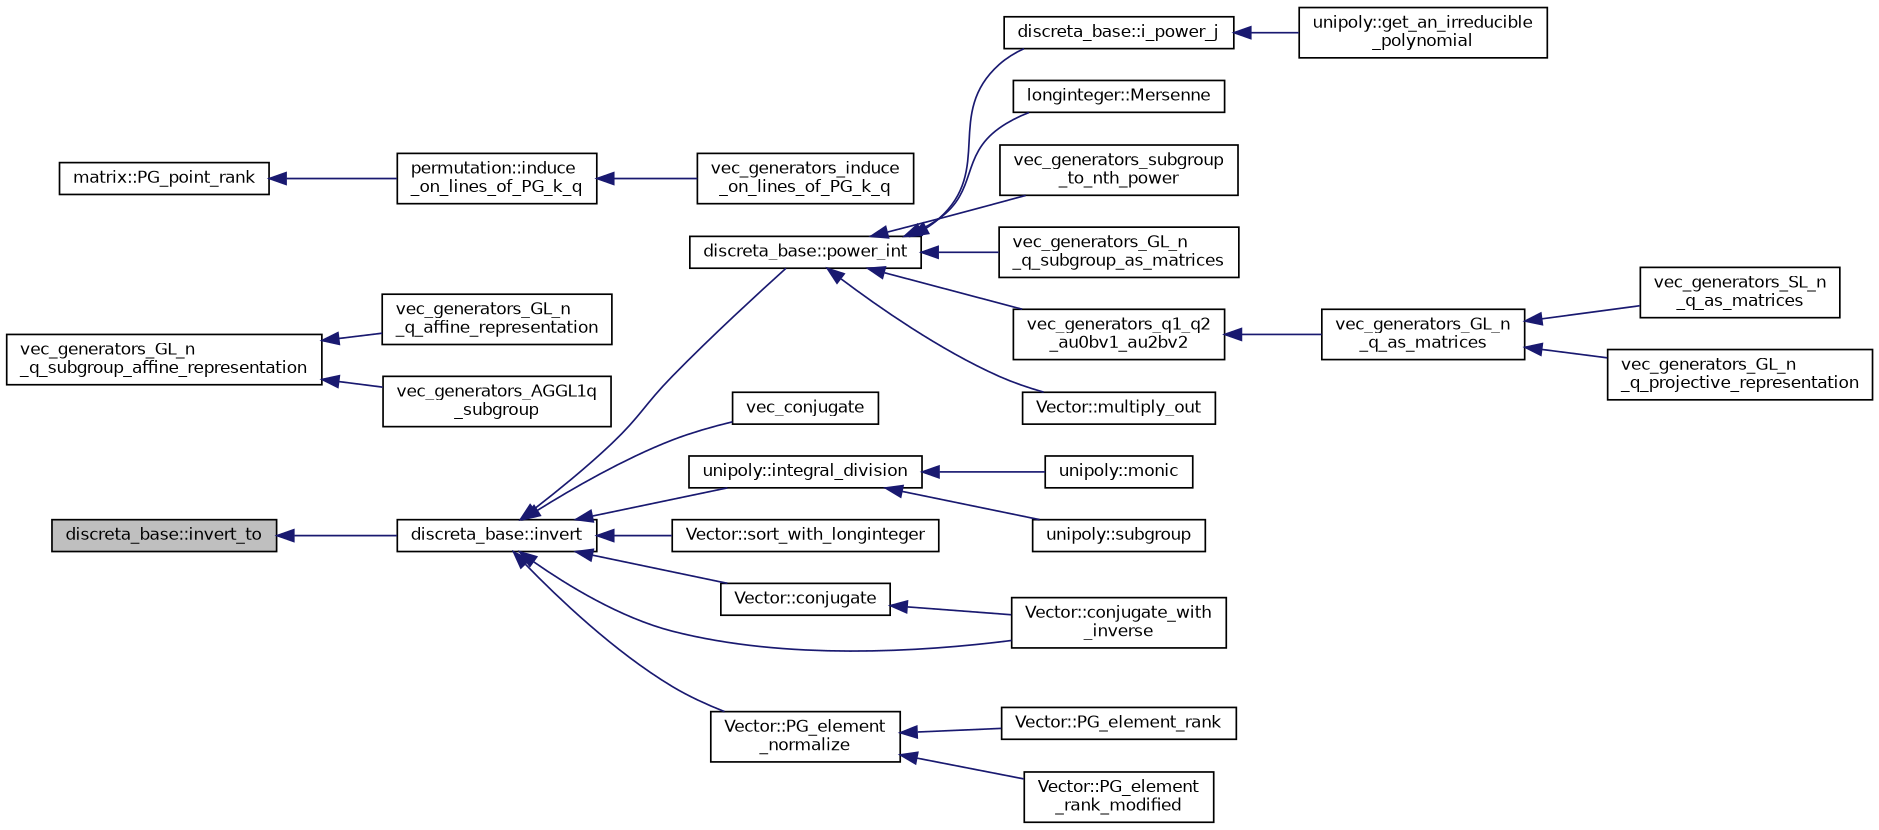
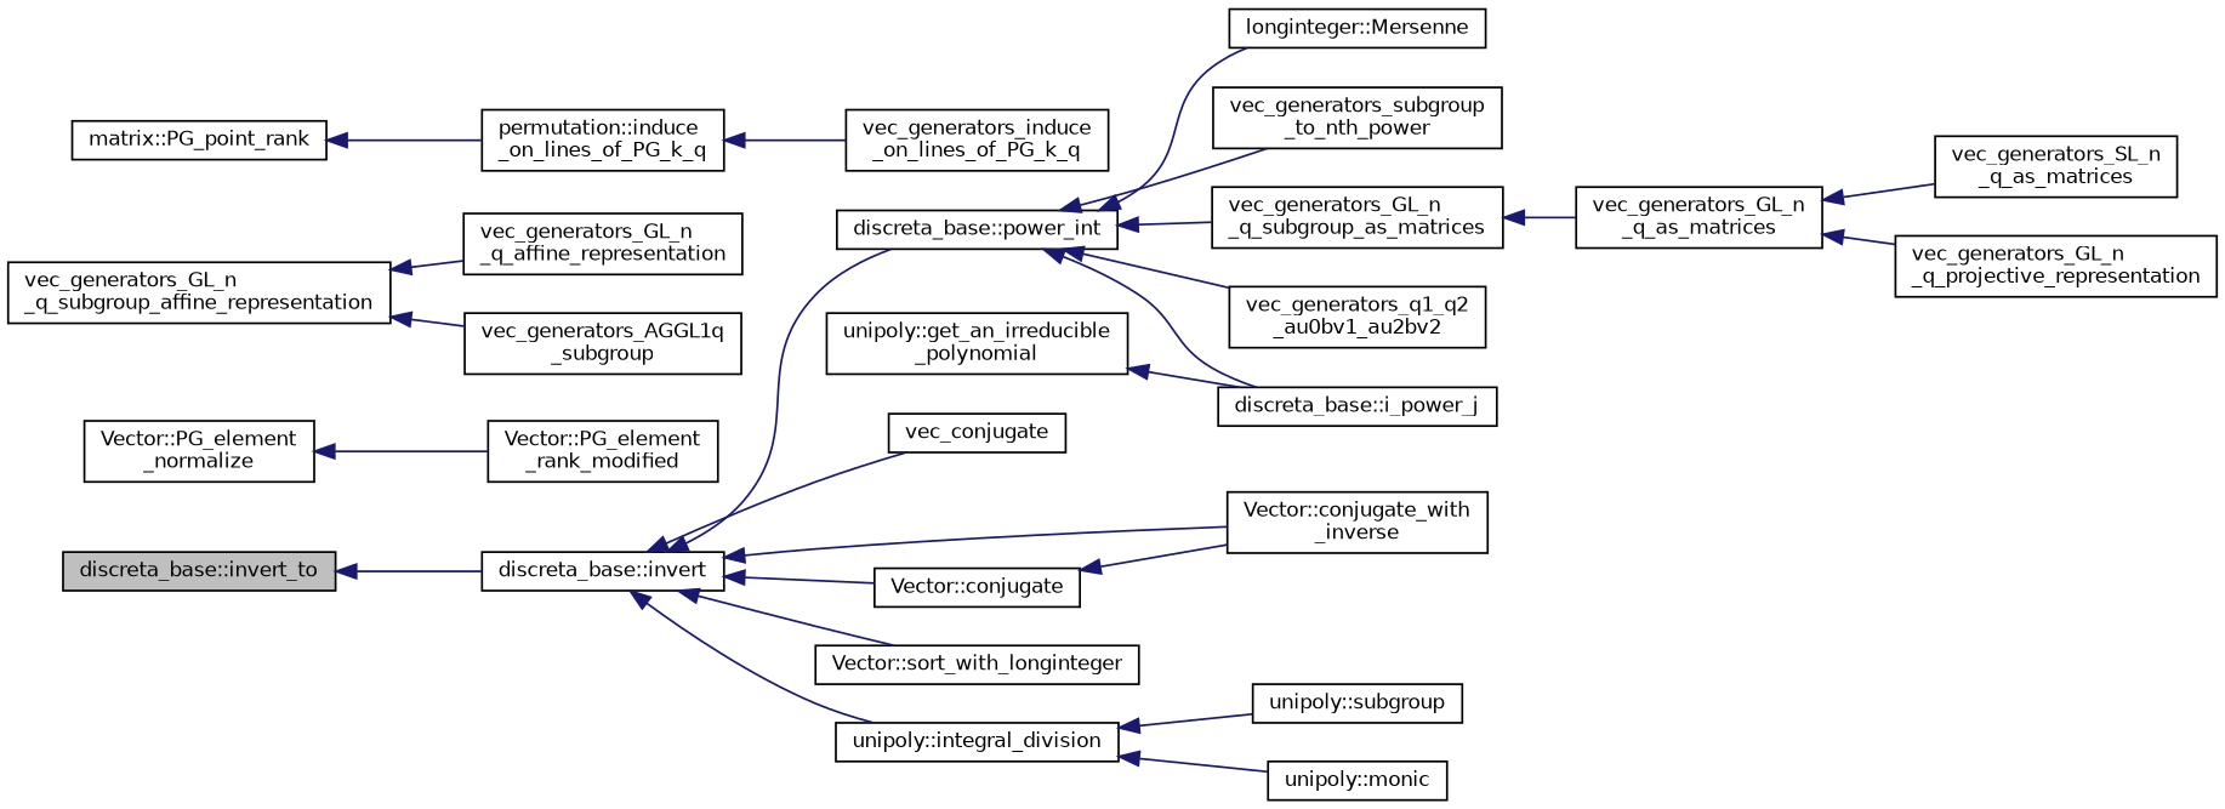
  digraph {
    rankdir=LR
    node [color=black fillcolor=white fontname=Helvetica fontsize=10 shape=record style=filled]
    edge [color=midnightblue dir=back fontname=Helvetica fontsize=10 labelfontname=Helvetica labelfontsize=10 style=solid]
    n1 [fillcolor=grey75 fontcolor=black height=0.2 label="discreta_base::invert_to" width=0.4]
    n2 [height=0.2 label="discreta_base::invert" width=0.4]
    n3 [height=0.2 label="discreta_base::power_int" width=0.4]
    n4 [height=0.2 label=vec_conjugate width=0.4]
    n5 [height=0.2 label="unipoly::integral_division" width=0.4]
    n6 [height=0.2 label="Vector::sort_with_longinteger" width=0.4]
    n7 [height=0.2 label="Vector::conjugate" width=0.4]
    n8 [height=0.2 label="Vector::conjugate_with\l_inverse" width=0.4]
    n9 [height=0.2 label="Vector::PG_element\l_normalize" width=0.4]
    n10 [height=0.2 label="discreta_base::i_power_j" width=0.4]
    n11 [height=0.2 label="longinteger::Mersenne" width=0.4]
    n12 [height=0.2 label="vec_generators_subgroup\l_to_nth_power" width=0.4]
    n13 [height=0.2 label="vec_generators_GL_n\l_q_subgroup_as_matrices" width=0.4]
    n14 [height=0.2 label="vec_generators_q1_q2\l_au0bv1_au2bv2" width=0.4]
-   n15 [height=0.2 label="Vector::multiply_out" width=0.4]
    n16 [height=0.2 label="unipoly::monic" width=0.4]
    n17 [height=0.2 label="unipoly::subgroup" width=0.4]
-   n18 [height=0.2 label="Vector::PG_element_rank" width=0.4]
    n19 [height=0.2 label="Vector::PG_element\l_rank_modified" width=0.4]
    n20 [height=0.2 label="unipoly::get_an_irreducible\l_polynomial" width=0.4]
    n21 [height=0.2 label="vec_generators_GL_n\l_q_as_matrices" width=0.4]
    n22 [height=0.2 label="vec_generators_SL_n\l_q_as_matrices" width=0.4]
    n23 [height=0.2 label="vec_generators_GL_n\l_q_projective_representation" width=0.4]
    n24 [height=0.2 label="vec_generators_GL_n\l_q_subgroup_affine_representation" width=0.4]
    n25 [height=0.2 label="vec_generators_GL_n\l_q_affine_representation" width=0.4]
    n26 [height=0.2 label="vec_generators_AGGL1q\l_subgroup" width=0.4]
    n27 [height=0.2 label="matrix::PG_point_rank" width=0.4]
    n28 [height=0.2 label="permutation::induce\l_on_lines_of_PG_k_q" width=0.4]
    n29 [height=0.2 label="vec_generators_induce\l_on_lines_of_PG_k_q" width=0.4]
    n1 -> n2
    n2 -> n3
    n2 -> n4
    n2 -> n5
    n2 -> n6
    n2 -> n7
    n2 -> n8
-   n2 -> n9
    n3 -> n10
    n3 -> n11
    n3 -> n12
    n3 -> n13
    n3 -> n14
-   n3 -> n15
    n5 -> n16
    n5 -> n17
    n7 -> n8
-   n9 -> n18
    n9 -> n19
-   n10 -> n20
-   n14 -> n21
+   n20 -> n10
+   n13 -> n21
    n21 -> n22
    n21 -> n23
    n24 -> n25
    n24 -> n26
    n27 -> n28
    n28 -> n29
  }
